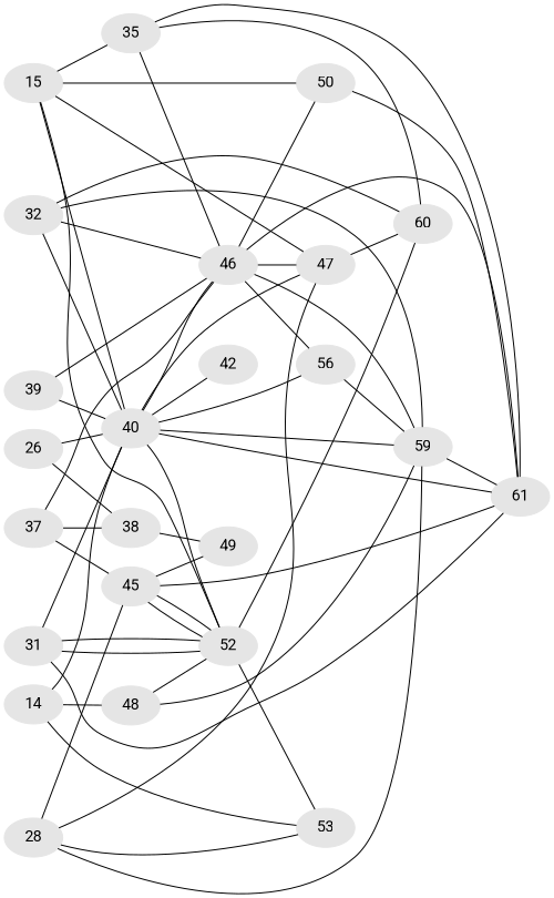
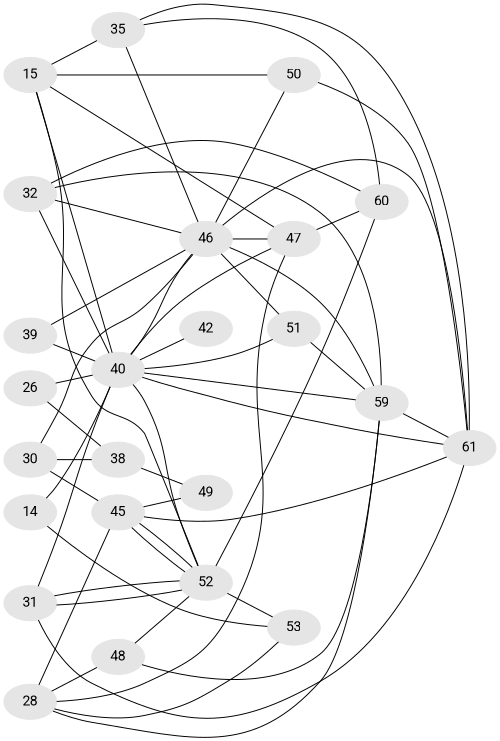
  graph {
    fontname=Roboto
    rankdir=LR
    node [color=gray90 fontname=Roboto style=filled]
    edge [fontname=Roboto]
    40 [super="+11+36+29"]
    47 [super="+6"]
    52 [super="+18+44"]
    59 [super="+55+43"]
    46 [super="+23"]
    61 [super="+37+56+58"]
    42
-   51 [label=56]
+   51
    14
    53
    15 [super="+5"]
    35 [super="+8"]
    50 [super="+21"]
    60
    38 [super="+34"]
    49
    26
    45 [super="+16"]
    28
    48 [super="+33"]
-   30 [label=37]
+   30
    31
    32 [super="+10"]
    39 [super="+24"]
    40 -- 47 [weight=2]
    40 -- 52 [weight=3]
    40 -- 59 [weight=2]
    40 -- 46
    40 -- 61 [weight=6]
    40 -- 42
    40 -- 51
    47 -- 60
    52 -- 53
    52 -- 60
    59 -- 61 [weight=3]
    46 -- 47
    46 -- 59
    46 -- 61
    46 -- 51
    46 -- 50
    51 -- 59 [weight=3]
    14 -- 40 [weight=2]
    14 -- 53
    15 -- 40
    15 -- 47
    15 -- 52
    15 -- 35 [weight=2]
    15 -- 50 [weight=2]
    35 -- 46
    35 -- 61
    35 -- 60 [weight=2]
    50 -- 61 [weight=2]
    38 -- 49
    26 -- 40 [weight=2]
    26 -- 38
    45 -- 52 [weight=2]
    45 -- 52
    45 -- 61
    45 -- 49
    28 -- 47 [weight=2]
    28 -- 59
    28 -- 53
    28 -- 45
-   14 -- 48
+   28 -- 48
    48 -- 52 [weight=2]
    48 -- 59 [weight=2]
    30 -- 46
    30 -- 38 [weight=2]
    30 -- 45
    31 -- 40
    31 -- 52 [weight=2]
    31 -- 52
    31 -- 61
    32 -- 40
    32 -- 59 [weight=2]
    32 -- 46
    32 -- 60 [weight=2]
    39 -- 40 [weight=3]
    39 -- 46 [weight=2]
  }
